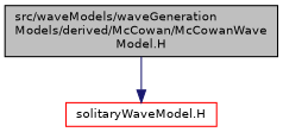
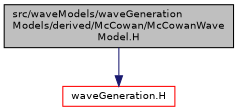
  digraph {
    node [fontname=Helvetica fontsize=10 shape=record]
    n1 [color=black fillcolor=grey75 fontcolor=black height=0.2 label="src/waveModels/waveGeneration\lModels/derived/McCowan/McCowanWave\lModel.H" style=filled width=0.4]
-   n2 [color=red height=0.2 label="solitaryWaveModel.H" width=0.4]
+   n2 [color=red height=0.2 label="waveGeneration.H" width=0.4]
    n1 -> n2 [color=midnightblue fontname=Helvetica fontsize=10 labelfontname=Helvetica labelfontsize=10 style=solid]
  }
